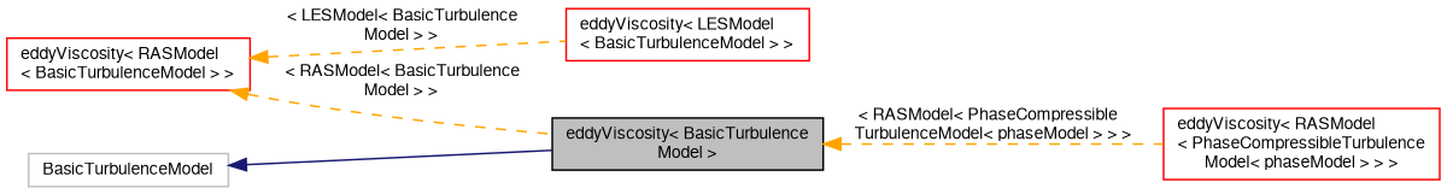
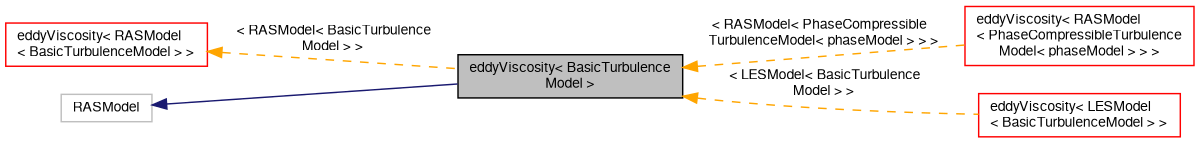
  digraph {
    rankdir=LR
    node [color=red fontname=FreeSans fontsize=10 shape=record]
    edge [color=orange dir=back fontname=FreeSans fontsize=10 labelfontname=FreeSans labelfontsize=10 style=dashed]
    n1 [color=black fillcolor=grey75 fontcolor=black height=0.2 label="eddyViscosity\< BasicTurbulence\lModel \>" style=filled width=0.4]
    n2 [height=0.2 label="eddyViscosity\< RASModel\l\< PhaseCompressibleTurbulence\lModel\< phaseModel \> \> \>" width=0.4]
    n3 [height=0.2 label="eddyViscosity\< LESModel\l\< BasicTurbulenceModel \> \>" width=0.4]
    n4 [height=0.2 label="eddyViscosity\< RASModel\l\< BasicTurbulenceModel \> \>" width=0.4]
-   n5 [color=grey75 height=0.2 label=BasicTurbulenceModel width=0.4]
+   n5 [color=grey75 height=0.2 label=RASModel width=0.4]
    n1 -> n2 [label=" \< RASModel\< PhaseCompressible\lTurbulenceModel\< phaseModel \> \> \>"]
-   n4 -> n3 [label=" \< LESModel\< BasicTurbulence\lModel \> \>"]
+   n1 -> n3 [label=" \< LESModel\< BasicTurbulence\lModel \> \>"]
    n4 -> n1 [label=" \< RASModel\< BasicTurbulence\lModel \> \>"]
    n5 -> n1 [color=midnightblue style=solid]
  }
